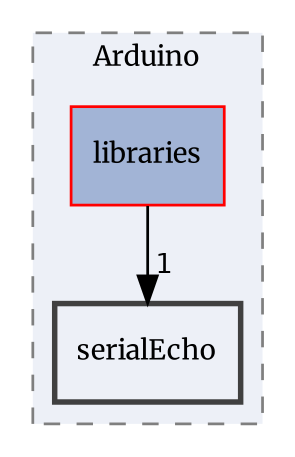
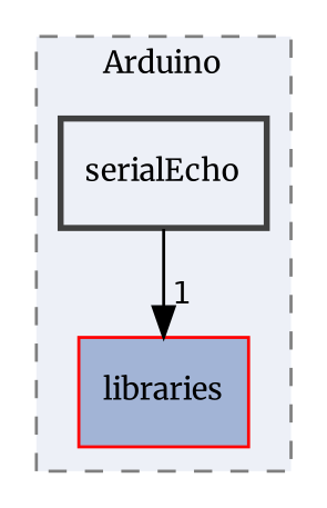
  digraph {
    compound=true
    fontname=Merriweather
    node [fontname=Merriweather fontsize=10 shape=box]
    n1 [color=red fillcolor="#a2b4d6" label=libraries style="filled,"]
    n2 [color=grey25 fillcolor="#edf0f7" label=serialEcho style="filled,bold,"]
    subgraph cluster_1 {
      bgcolor="#edf0f7"
      fontsize=10
      label=Arduino
      pencolor=grey50
      style="filled,dashed,"
      n1
      n2
    }
-   n1 -> n2 [fontname=Merriweather fontsize=10 headlabel=1 labeldistance=1.5 labelfontname=Helvetica labelfontsize=10]
+   n2 -> n1 [fontname=Merriweather fontsize=10 headlabel=1 labeldistance=1.5 labelfontname=Helvetica labelfontsize=10]
  }
